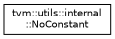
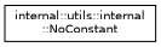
  digraph {
    rankdir=LR
-   n1 [color=black fillcolor=white fontname=Helvetica fontsize=10 height=0.2 label="tvm::utils::internal\l::NoConstant" shape=record style=filled width=0.4]
+   n1 [color=black fillcolor=white fontname=Helvetica fontsize=10 height=0.2 label="internal::utils::internal\l::NoConstant" shape=record style=filled width=0.4]
  }
